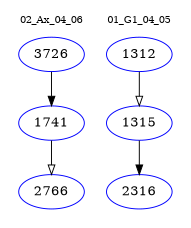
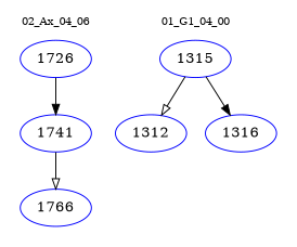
  digraph {
    node [color=blue]
    edge [arrowhead=onormal color=black]
    n1 [label=1741]
-   n2 [label=3726]
-   n3 [label=2766]
+   n2 [label=1726]
+   n3 [label=1766]
    n4 [label=1315]
    n5 [label=1312]
-   n6 [label=2316]
+   n6 [label=1316]
    subgraph cluster_1 {
      color=white
      fontsize=10
      label="02_Ax_04_06"
      n1
      n2
      n3
    }
    subgraph cluster_2 {
      color=white
      fontsize=10
-     label="01_G1_04_05"
+     label="01_G1_04_00"
      n4
      n5
      n6
    }
    n1 -> n3
    n2 -> n1 [arrowhead=normal]
-   n5 -> n4
+   n4 -> n5
    n4 -> n6 [arrowhead=normal]
  }
